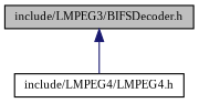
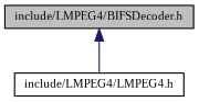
  digraph {
    fontname="Liberation Serif"
    node [color=black fontname="Liberation Serif" fontsize=10 shape=record style=filled]
-   n1 [fillcolor=grey75 fontcolor=black height=0.2 label="include/LMPEG3/BIFSDecoder.h" width=0.4]
+   n1 [fillcolor=grey75 fontcolor=black height=0.2 label="include/LMPEG4/BIFSDecoder.h" width=0.4]
    n2 [fillcolor=white height=0.2 label="include/LMPEG4/LMPEG4.h" width=0.4]
    n1 -> n2 [color=midnightblue dir=back fontname="Liberation Serif" fontsize=10 labelfontname=Helvetica labelfontsize=10 style=solid]
  }
